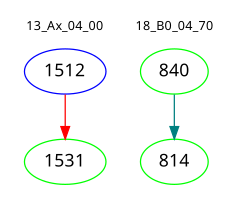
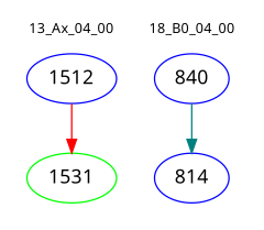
  digraph {
    fontname="Noto Sans"
    node [color=blue fontname="Noto Sans"]
    edge [arrowhead=normal fontname="Noto Sans"]
    n1 [label=1512]
    n2 [color=green label=1531]
-   n3 [color=green label=840]
-   n4 [color=green label=814]
+   n3 [label=840]
+   n4 [label=814]
    subgraph cluster_1 {
      color=white
      fontsize=10
      label="13_Ax_04_00"
      n1
      n2
    }
    subgraph cluster_2 {
      color=white
      fontsize=10
-     label="18_B0_04_70"
+     label="18_B0_04_00"
      n3
      n4
    }
    n1 -> n2 [color=red]
    n3 -> n4 [color=teal]
  }
